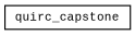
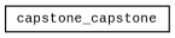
  digraph {
    rankdir=LR
    fontname="Liberation Mono"
-   n1 [color=black fillcolor=white fontname="Liberation Mono" fontsize=10 height=0.2 label=quirc_capstone shape=record style=filled width=0.4]
+   n1 [color=black fillcolor=white fontname="Liberation Mono" fontsize=10 height=0.2 label=capstone_capstone shape=record style=filled width=0.4]
  }
